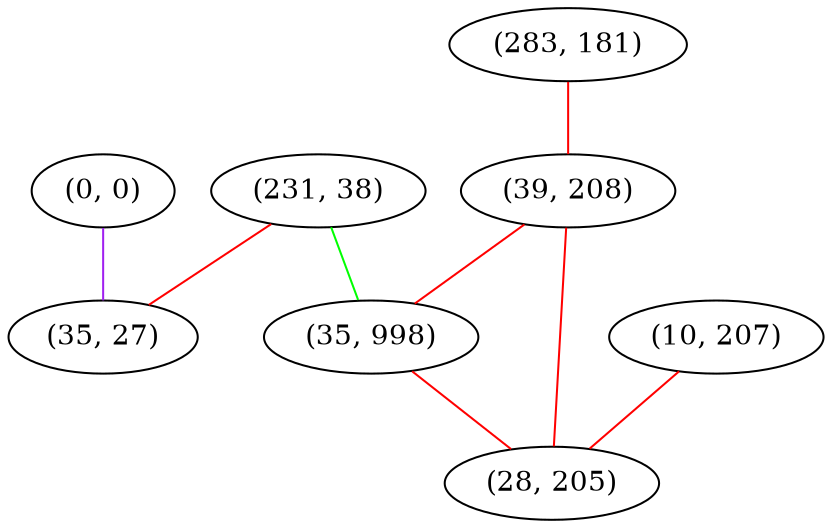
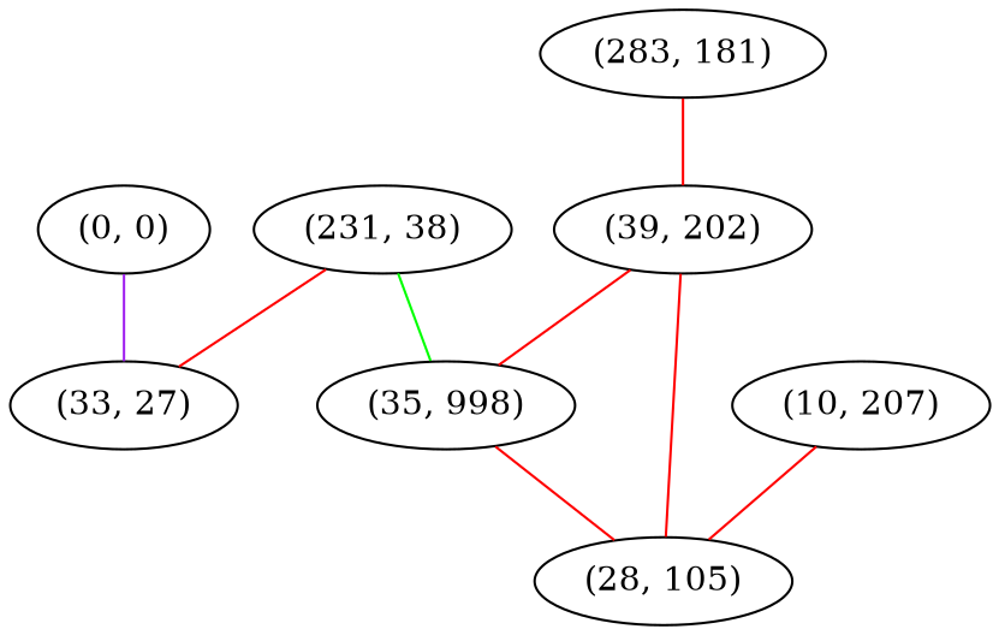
  graph {
    edge [color=red weight=1]
    "(0, 0)"
-   "(35, 27)"
+   "(35, 27)" [label="(33, 27)"]
    "(283, 181)"
-   "(39, 208)"
-   "(28, 205)"
+   "(39, 208)" [label="(39, 202)"]
+   "(28, 205)" [label="(28, 105)"]
    n6 [label="(35, 998)"]
    "(10, 207)"
    n8 [label="(231, 38)"]
    "(0, 0)" -- "(35, 27)" [color=purple weight=4]
    "(283, 181)" -- "(39, 208)"
    "(39, 208)" -- "(28, 205)"
    "(39, 208)" -- n6
    n6 -- "(28, 205)"
    "(10, 207)" -- "(28, 205)"
    n8 -- "(35, 27)"
    n8 -- n6 [color=green weight=2]
  }
